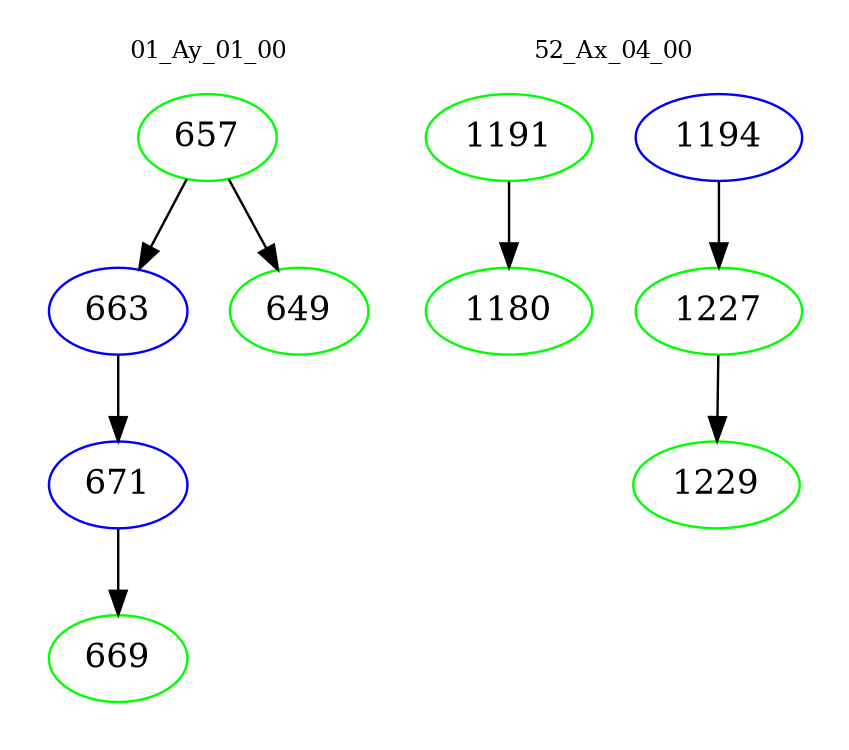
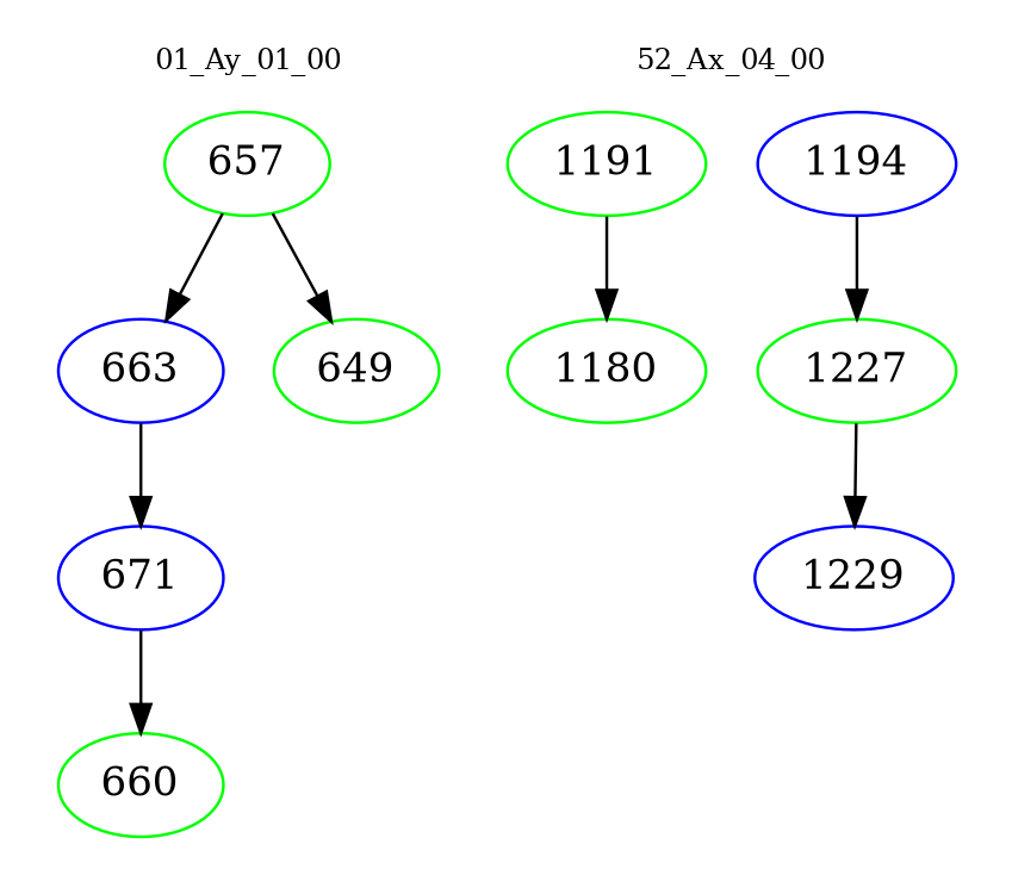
  digraph {
    node [color=green]
    edge [color=black]
    n1 [color=blue label=663]
    n2 [label=657]
    n3 [color=blue label=671]
    n4 [label=649]
-   n5 [label=669]
+   n5 [label=660]
    n6 [color=blue label=1194]
    n7 [label=1191]
    n8 [label=1227]
    n9 [label=1180]
-   n10 [label=1229]
+   n10 [color=blue label=1229]
    subgraph cluster_1 {
      color=white
      fontsize=10
      label="01_Ay_01_00"
      n1
      n2
      n3
      n4
      n5
    }
    subgraph cluster_2 {
      color=white
      fontsize=10
      label="52_Ax_04_00"
      n6
      n7
      n8
      n9
      n10
    }
    n1 -> n3
    n2 -> n1
    n2 -> n4
    n3 -> n5
    n6 -> n8
    n7 -> n9
    n8 -> n10
  }
